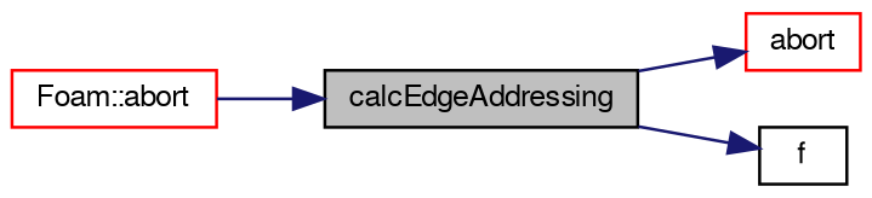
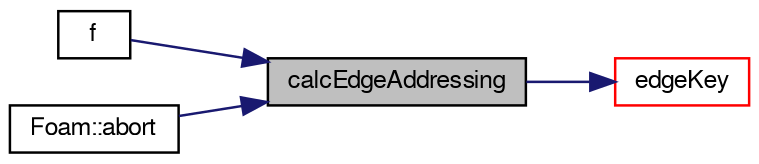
  digraph {
    rankdir=LR
    node [color=black fontname=FreeSans fontsize=10 shape=record]
    edge [color=midnightblue fontname=FreeSans fontsize=10 labelfontname=FreeSans labelfontsize=10 style=solid]
    n1 [fillcolor=grey75 fontcolor=black height=0.2 label=calcEdgeAddressing style=filled width=0.4]
-   n2 [color=red height=0.2 label=abort width=0.4]
+   n2 [color=red height=0.2 label=edgeKey width=0.4]
    n3 [height=0.2 label=f width=0.4]
-   n4 [color=red height=0.2 label="Foam::abort" width=0.4]
+   n4 [height=0.2 label="Foam::abort" width=0.4]
    n1 -> n2
-   n1 -> n3
+   n3 -> n1
    n4 -> n1
  }
